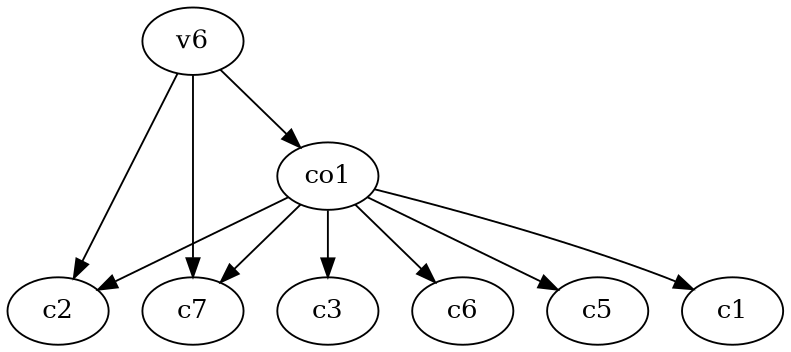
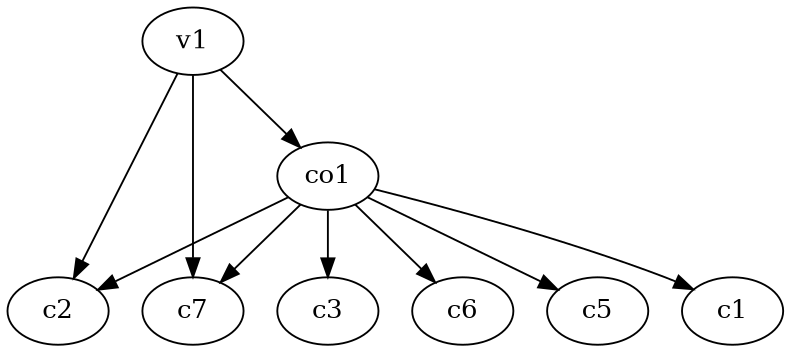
  strict digraph {
    edge [weight=1]
-   v1 [label=v6]
+   v1
    c2
    n3 [label=c7]
    co1
    c5
    c1
    c3
    c6
    v1 -> c2
    v1 -> n3
    v1 -> co1
    co1 -> c2
    co1 -> n3
    co1 -> c5
    co1 -> c1
    co1 -> c3
    co1 -> c6
  }
